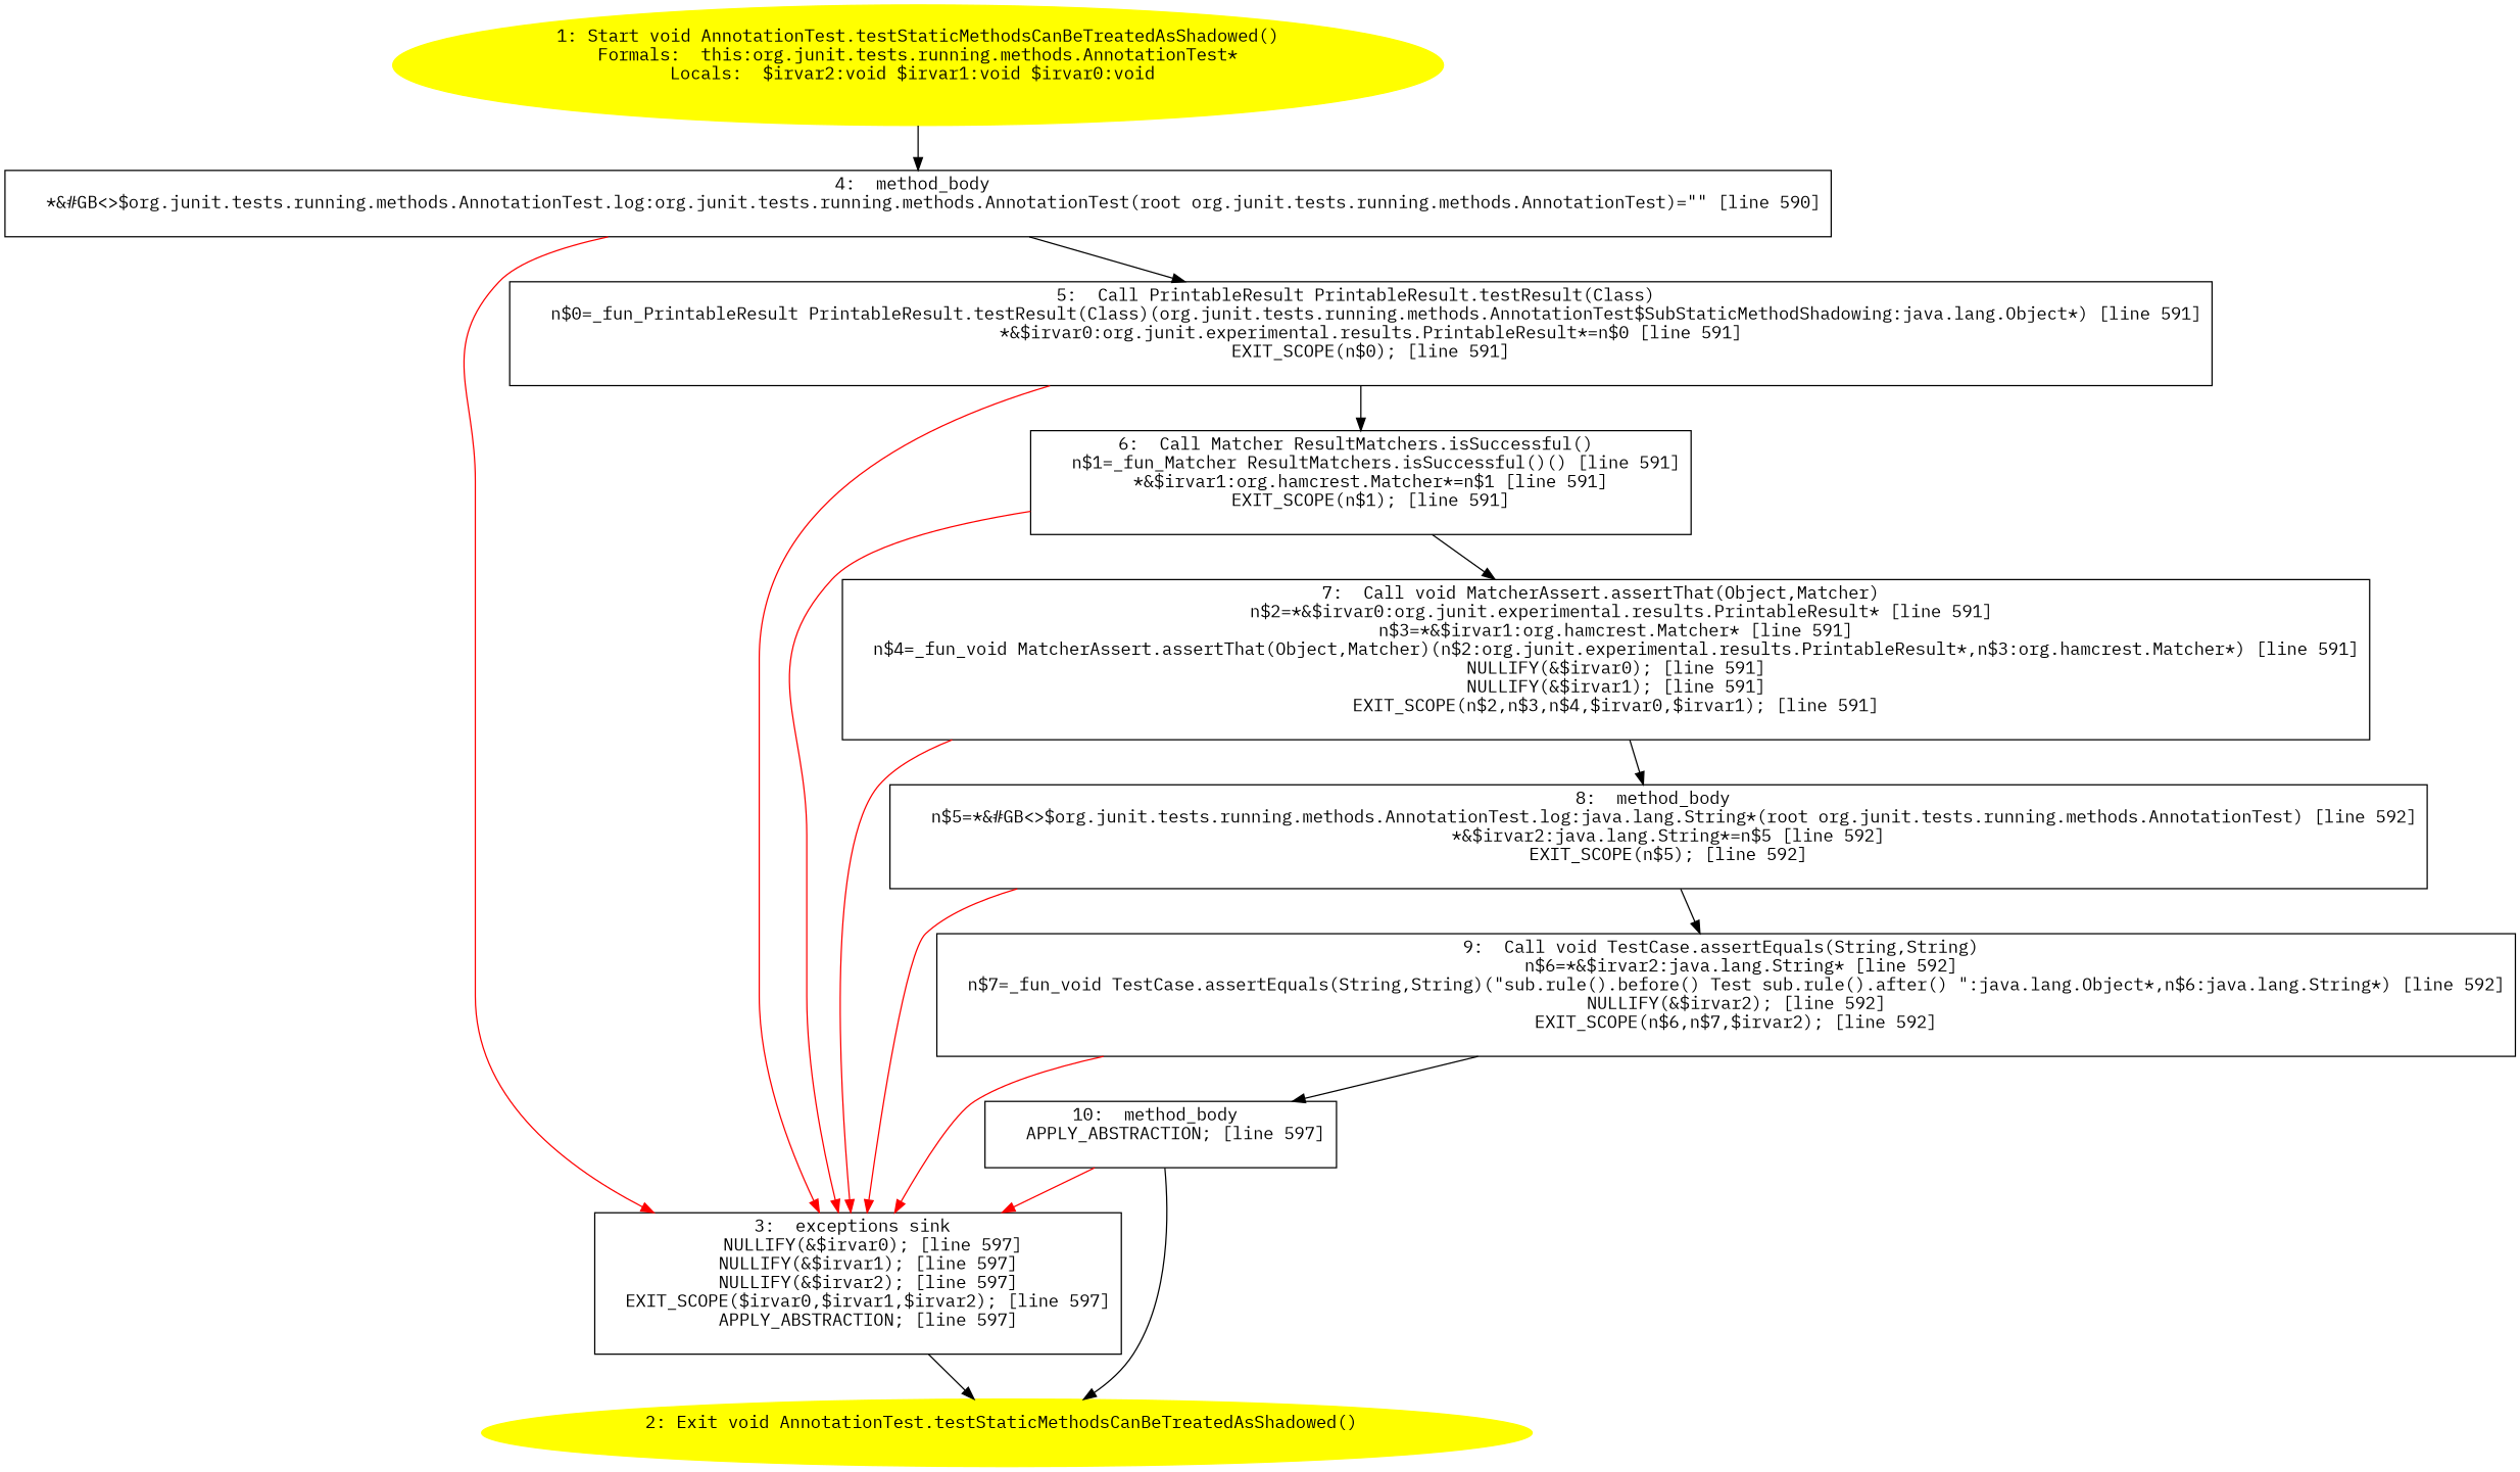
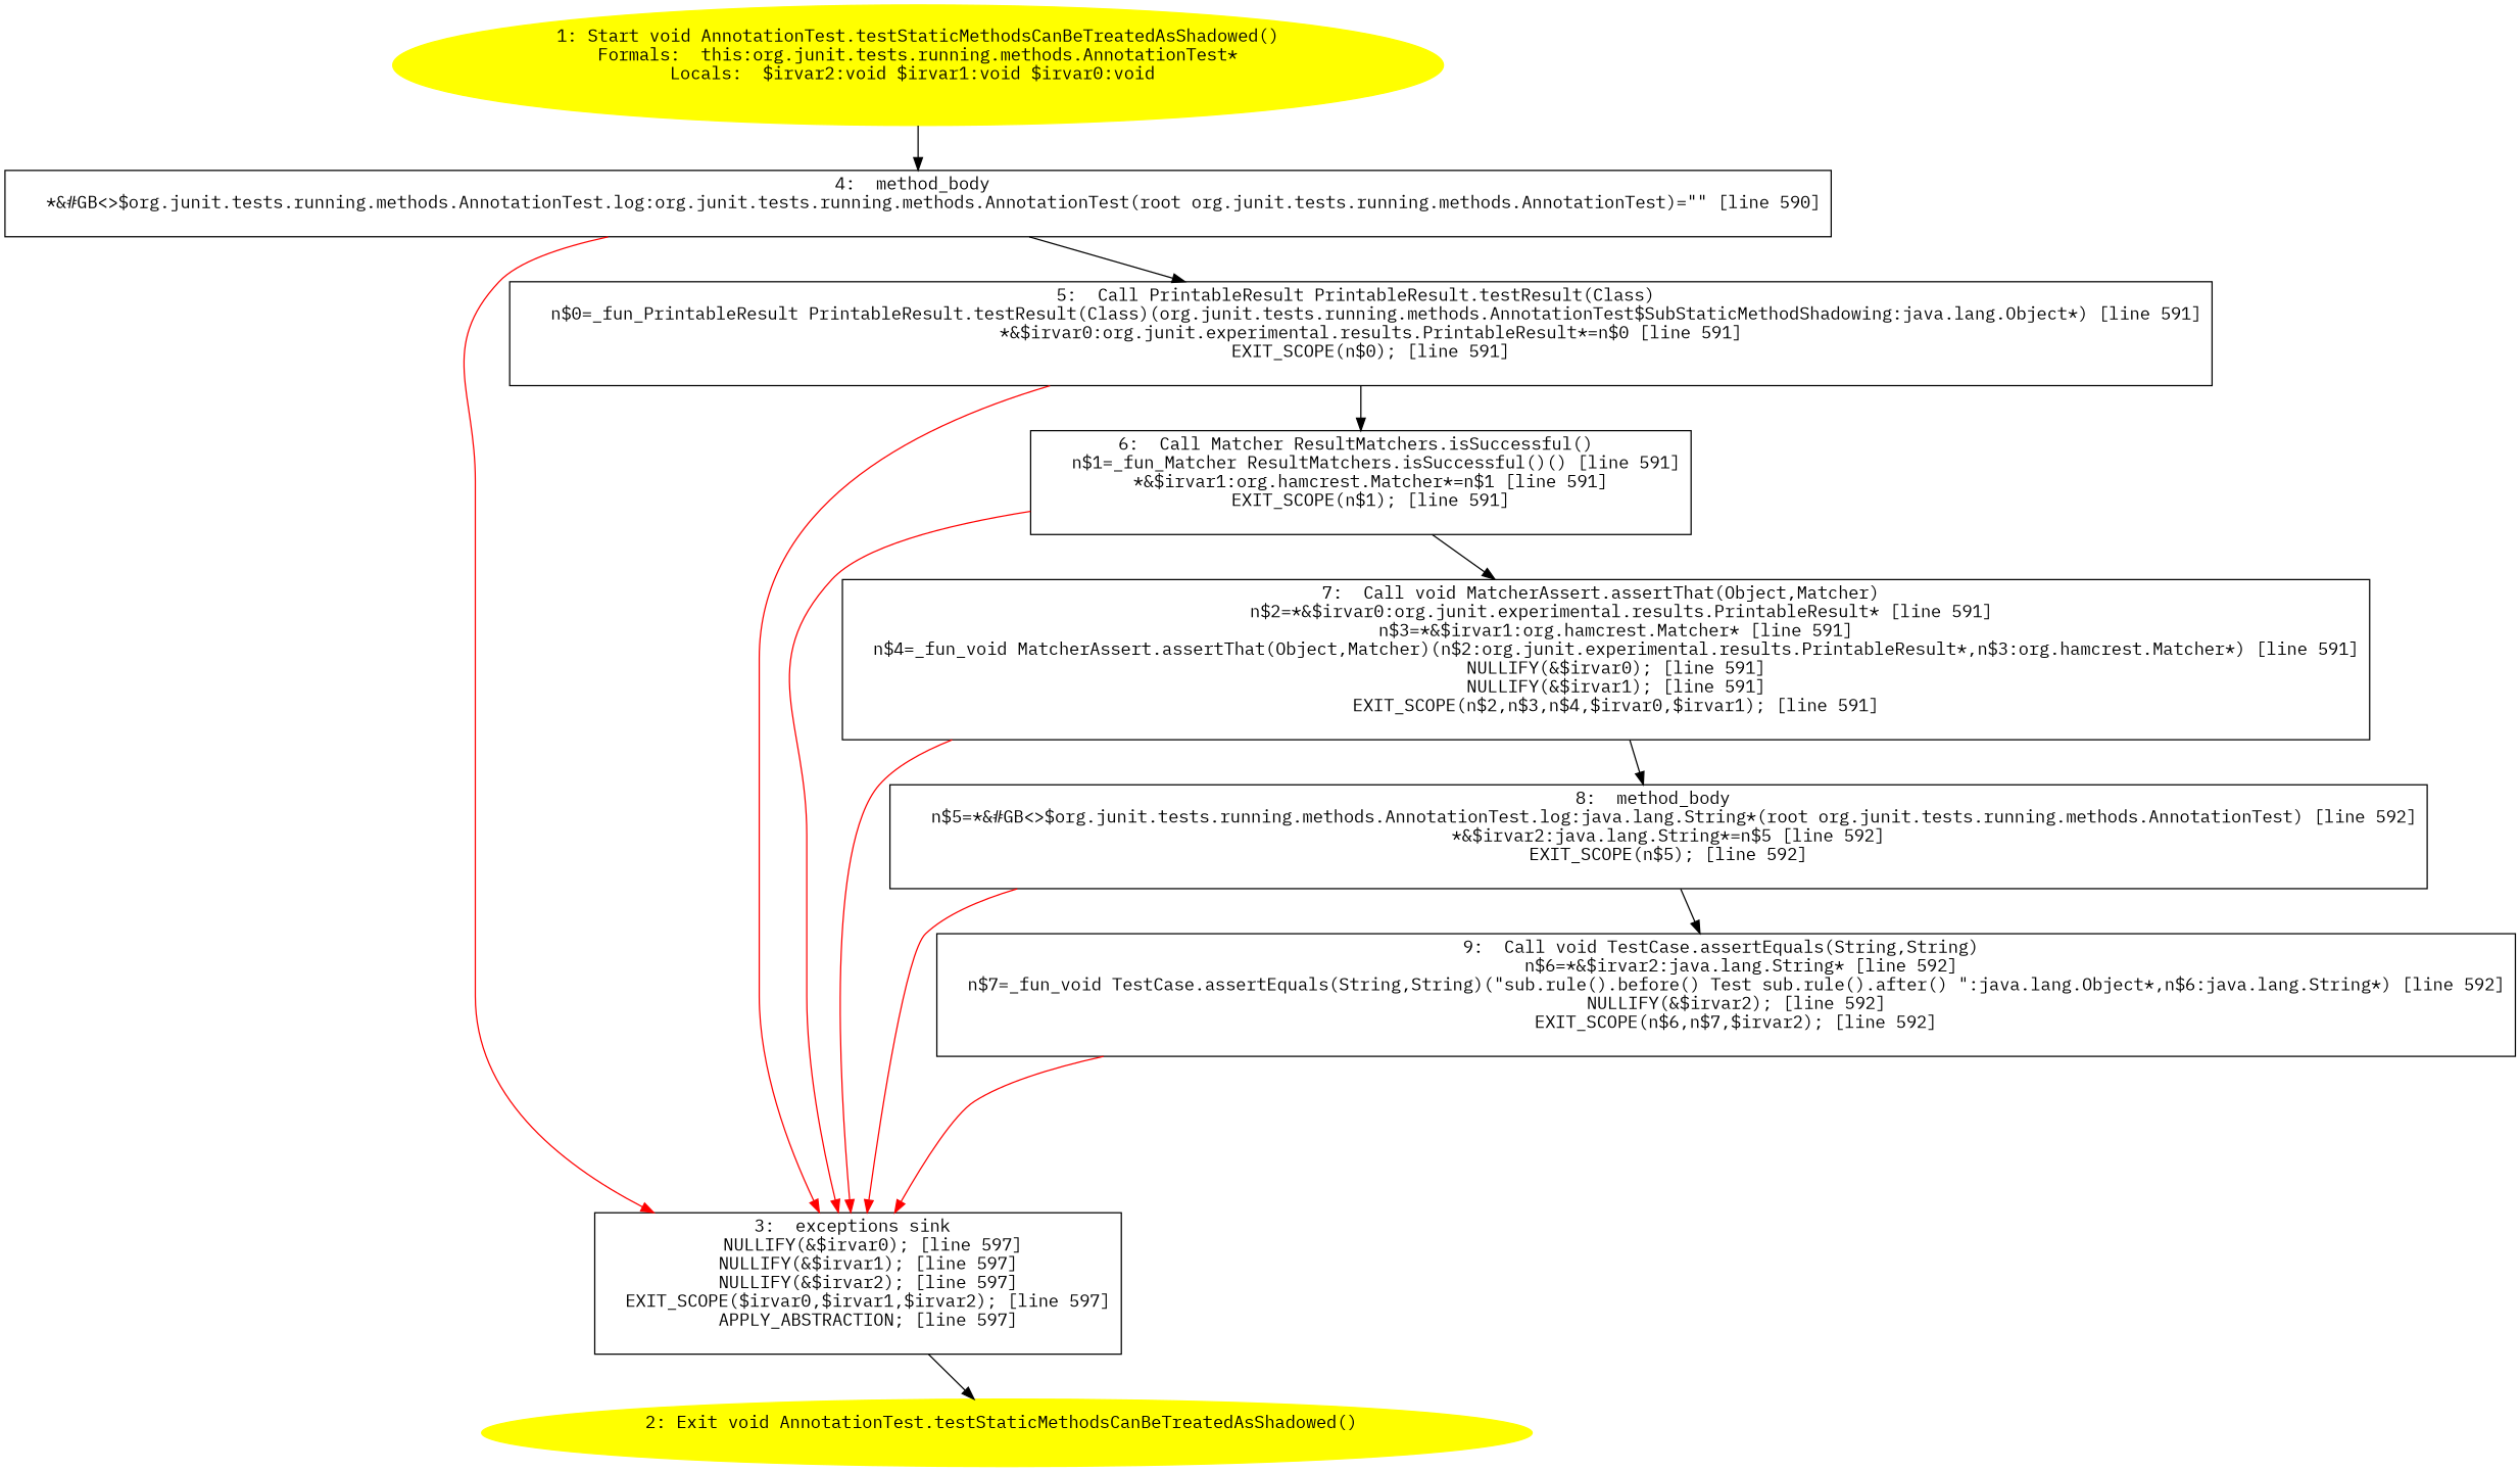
  digraph {
    fontname="IBM Plex Mono"
    node [fontname="IBM Plex Mono" shape=box]
    edge [fontname="IBM Plex Mono"]
    n1 [color=yellow label="1: Start void AnnotationTest.testStaticMethodsCanBeTreatedAsShadowed()\nFormals:  this:org.junit.tests.running.methods.AnnotationTest*\nLocals:  $irvar2:void $irvar1:void $irvar0:void \n  " style=filled shape=""]
    n2 [label="4:  method_body \n   *&#GB<>$org.junit.tests.running.methods.AnnotationTest.log:org.junit.tests.running.methods.AnnotationTest(root org.junit.tests.running.methods.AnnotationTest)=\"\" [line 590]\n "]
    n3 [label="3:  exceptions sink \n   NULLIFY(&$irvar0); [line 597]\n  NULLIFY(&$irvar1); [line 597]\n  NULLIFY(&$irvar2); [line 597]\n  EXIT_SCOPE($irvar0,$irvar1,$irvar2); [line 597]\n  APPLY_ABSTRACTION; [line 597]\n "]
    n4 [label="5:  Call PrintableResult PrintableResult.testResult(Class) \n   n$0=_fun_PrintableResult PrintableResult.testResult(Class)(org.junit.tests.running.methods.AnnotationTest$SubStaticMethodShadowing:java.lang.Object*) [line 591]\n  *&$irvar0:org.junit.experimental.results.PrintableResult*=n$0 [line 591]\n  EXIT_SCOPE(n$0); [line 591]\n "]
    n5 [color=yellow label="2: Exit void AnnotationTest.testStaticMethodsCanBeTreatedAsShadowed() \n  " style=filled shape=""]
    n6 [label="6:  Call Matcher ResultMatchers.isSuccessful() \n   n$1=_fun_Matcher ResultMatchers.isSuccessful()() [line 591]\n  *&$irvar1:org.hamcrest.Matcher*=n$1 [line 591]\n  EXIT_SCOPE(n$1); [line 591]\n "]
    n7 [label="7:  Call void MatcherAssert.assertThat(Object,Matcher) \n   n$2=*&$irvar0:org.junit.experimental.results.PrintableResult* [line 591]\n  n$3=*&$irvar1:org.hamcrest.Matcher* [line 591]\n  n$4=_fun_void MatcherAssert.assertThat(Object,Matcher)(n$2:org.junit.experimental.results.PrintableResult*,n$3:org.hamcrest.Matcher*) [line 591]\n  NULLIFY(&$irvar0); [line 591]\n  NULLIFY(&$irvar1); [line 591]\n  EXIT_SCOPE(n$2,n$3,n$4,$irvar0,$irvar1); [line 591]\n "]
    n8 [label="8:  method_body \n   n$5=*&#GB<>$org.junit.tests.running.methods.AnnotationTest.log:java.lang.String*(root org.junit.tests.running.methods.AnnotationTest) [line 592]\n  *&$irvar2:java.lang.String*=n$5 [line 592]\n  EXIT_SCOPE(n$5); [line 592]\n "]
    n9 [label="9:  Call void TestCase.assertEquals(String,String) \n   n$6=*&$irvar2:java.lang.String* [line 592]\n  n$7=_fun_void TestCase.assertEquals(String,String)(\"sub.rule().before() Test sub.rule().after() \":java.lang.Object*,n$6:java.lang.String*) [line 592]\n  NULLIFY(&$irvar2); [line 592]\n  EXIT_SCOPE(n$6,n$7,$irvar2); [line 592]\n "]
-   n10 [label="10:  method_body \n   APPLY_ABSTRACTION; [line 597]\n "]
    n1 -> n2
    n2 -> n3 [color=red]
    n2 -> n4
    n3 -> n5
    n4 -> n3 [color=red]
    n4 -> n6
    n6 -> n3 [color=red]
    n6 -> n7
    n7 -> n3 [color=red]
    n7 -> n8
    n8 -> n3 [color=red]
    n8 -> n9
    n9 -> n3 [color=red]
-   n9 -> n10
-   n10 -> n3 [color=red]
-   n10 -> n5
  }
